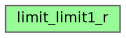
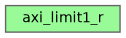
  digraph {
    rankdir=LR
-   n1 [color=grey40 fillcolor=palegreen fontname=Helvetica fontsize=10 height=0.2 label=limit_limit1_r shape=box style=filled width=0.4]
+   n1 [color=grey40 fillcolor=palegreen fontname=Helvetica fontsize=10 height=0.2 label=axi_limit1_r shape=box style=filled width=0.4]
  }
